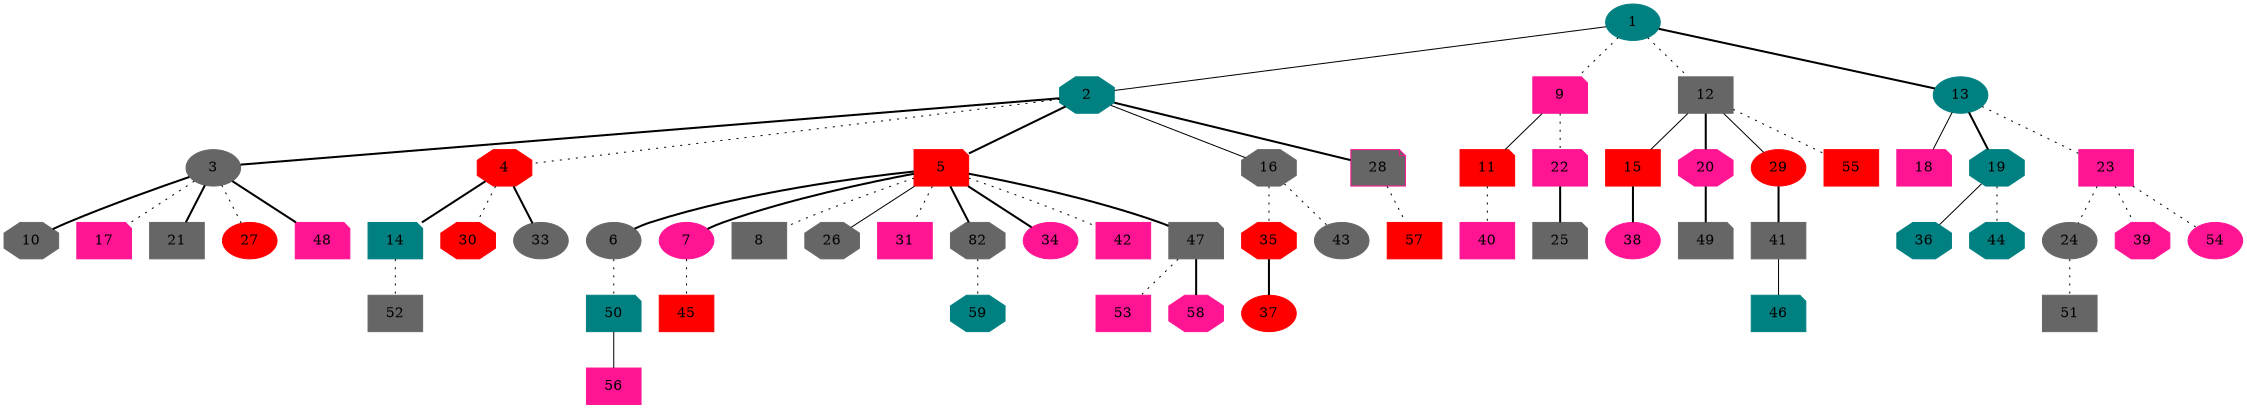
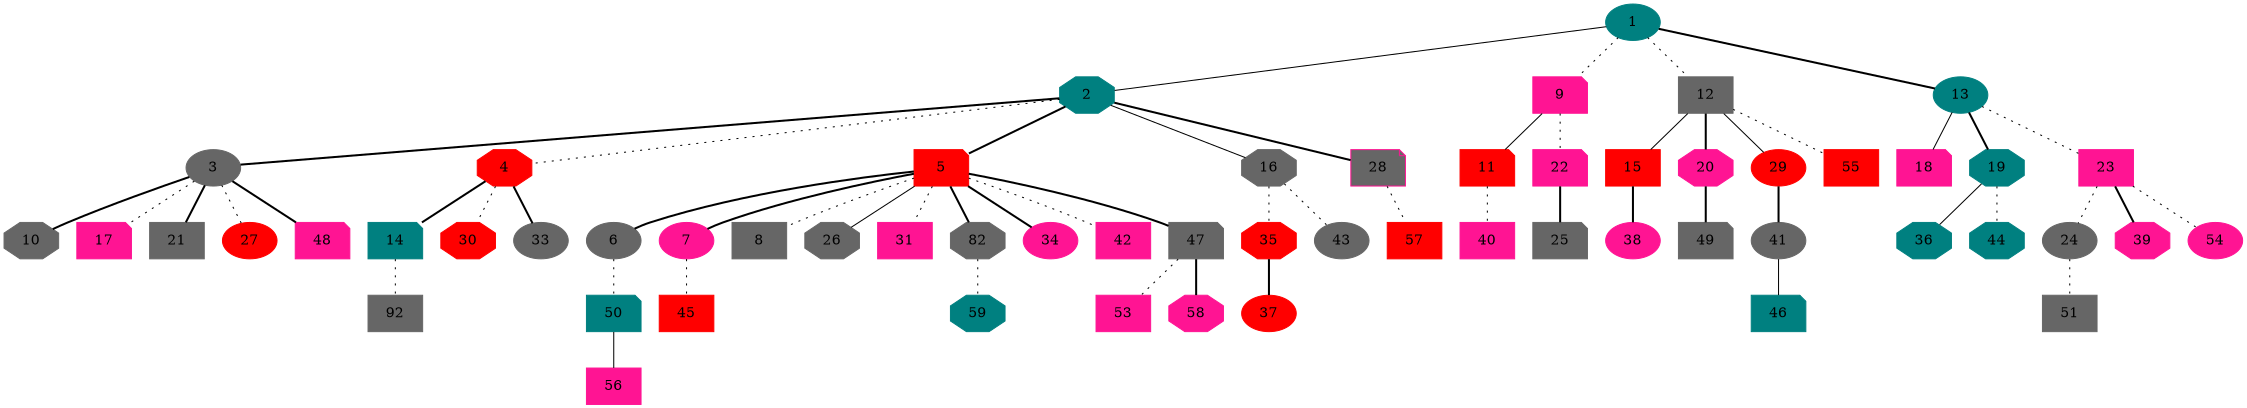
  graph {
    node [color=deeppink shape=box style=filled]
    edge [style=dotted]
    1 [color=teal shape=ellipse]
    2 [color=teal shape=octagon]
    9 [shape=note]
    12 [color=gray40]
    13 [color=teal shape=ellipse]
    3 [color=gray40 shape=ellipse]
    4 [color=red shape=octagon]
    5 [color=red shape=note]
    16 [color=gray40 shape=octagon]
    28 [fillcolor=gray40 shape=note]
    11 [color=red shape=note]
    22 [shape=note]
    15 [color=red]
    20 [shape=octagon]
    29 [color=red shape=ellipse]
    55 [color=red]
    18 [shape=note]
    19 [color=teal shape=octagon]
    23
    10 [color=gray40 shape=octagon]
    17 [shape=note]
    21 [color=gray40]
    27 [color=red shape=ellipse]
    48 [shape=note]
    14 [color=teal shape=note]
    30 [color=red shape=octagon]
    33 [color=gray40 shape=ellipse]
    6 [color=gray40 shape=ellipse]
    7 [shape=ellipse]
    8 [color=gray40]
    26 [color=gray40 shape=octagon]
    31
    n33 [color=gray40 label=82 shape=octagon]
    34 [shape=ellipse]
    42
    47 [color=gray40 shape=note]
    35 [color=red shape=octagon]
    43 [color=gray40 shape=ellipse]
    57 [color=red]
-   52 [color=gray40]
+   52 [color=gray40 label=92]
    50 [color=teal shape=note]
    45 [color=red]
    59 [color=teal shape=octagon]
    53
    58 [shape=octagon]
    56
    40
    25 [color=gray40 shape=note]
    38 [shape=ellipse]
    49 [color=gray40 shape=note]
-   41 [color=gray40]
+   41 [color=gray40 shape=ellipse]
    36 [color=teal shape=octagon]
    44 [color=teal shape=octagon]
    24 [color=gray40 shape=ellipse]
    39 [shape=octagon]
    54 [shape=ellipse]
    37 [color=red shape=ellipse]
    51 [color=gray40]
    46 [color=teal shape=note]
    1 -- 2 [style=solid]
    1 -- 9
    1 -- 12
    1 -- 13 [style=bold]
    2 -- 3 [style=bold]
    2 -- 4
    2 -- 5 [style=bold]
    2 -- 16 [style=solid]
    2 -- 28 [style=bold]
    9 -- 11 [style=solid]
    9 -- 22
    12 -- 15 [style=solid]
    12 -- 20 [style=bold]
    12 -- 29 [style=solid]
    12 -- 55
    13 -- 18 [style=solid]
    13 -- 19 [style=bold]
    13 -- 23
    3 -- 10 [style=bold]
    3 -- 17
    3 -- 21 [style=bold]
    3 -- 27
    3 -- 48 [style=bold]
    4 -- 14 [style=bold]
    4 -- 30
    4 -- 33 [style=bold]
    5 -- 6 [style=bold]
    5 -- 7 [style=bold]
    5 -- 8
    5 -- 26 [style=solid]
    5 -- 31
    5 -- n33 [style=bold]
    5 -- 34 [style=bold]
    5 -- 42
    5 -- 47 [style=bold]
    16 -- 35
    16 -- 43
    28 -- 57
    11 -- 40
    22 -- 25 [style=bold]
    15 -- 38 [style=bold]
    20 -- 49 [style=bold]
    29 -- 41 [style=bold]
    19 -- 36 [style=solid]
    19 -- 44
    23 -- 24
-   23 -- 39
+   23 -- 39 [style=bold]
    23 -- 54
    14 -- 52
    6 -- 50
    7 -- 45
    n33 -- 59
    47 -- 53
    47 -- 58 [style=bold]
    35 -- 37 [style=bold]
    50 -- 56 [style=solid]
    41 -- 46 [style=solid]
    24 -- 51
  }
